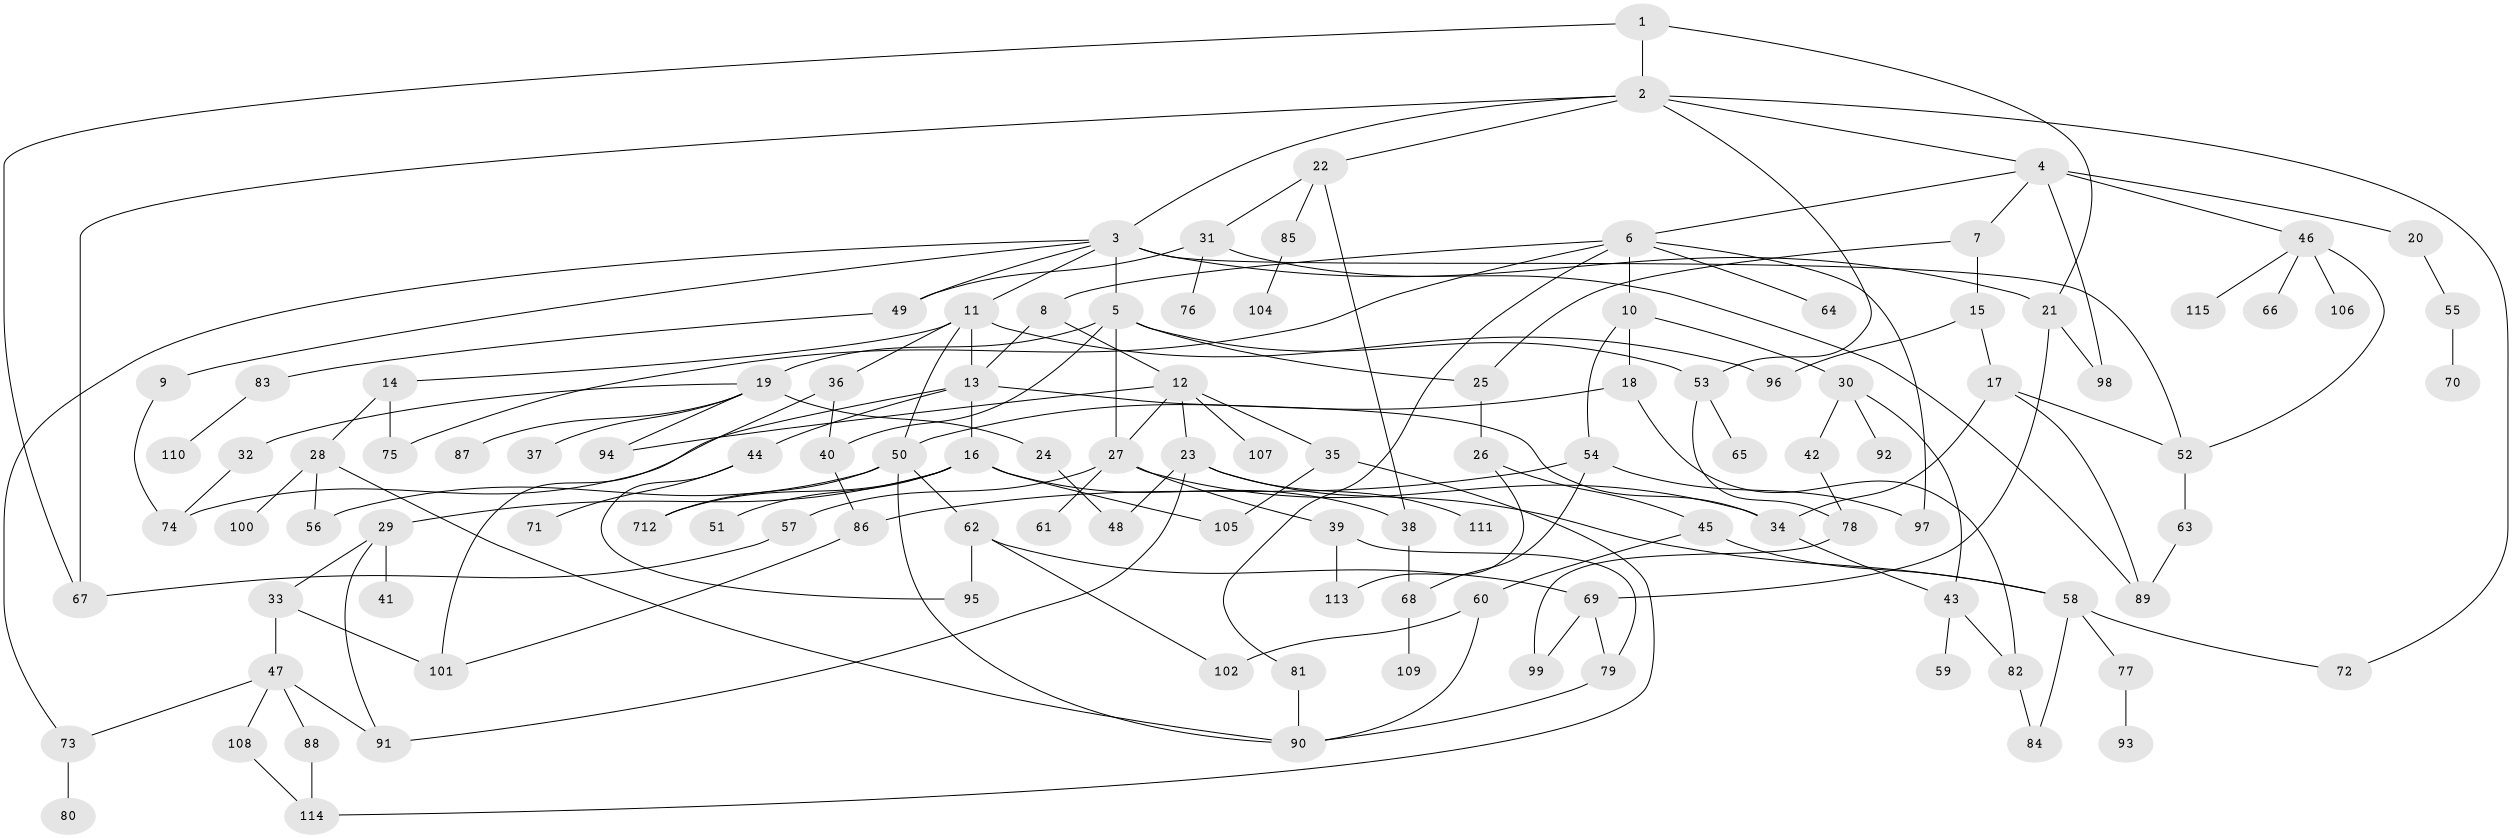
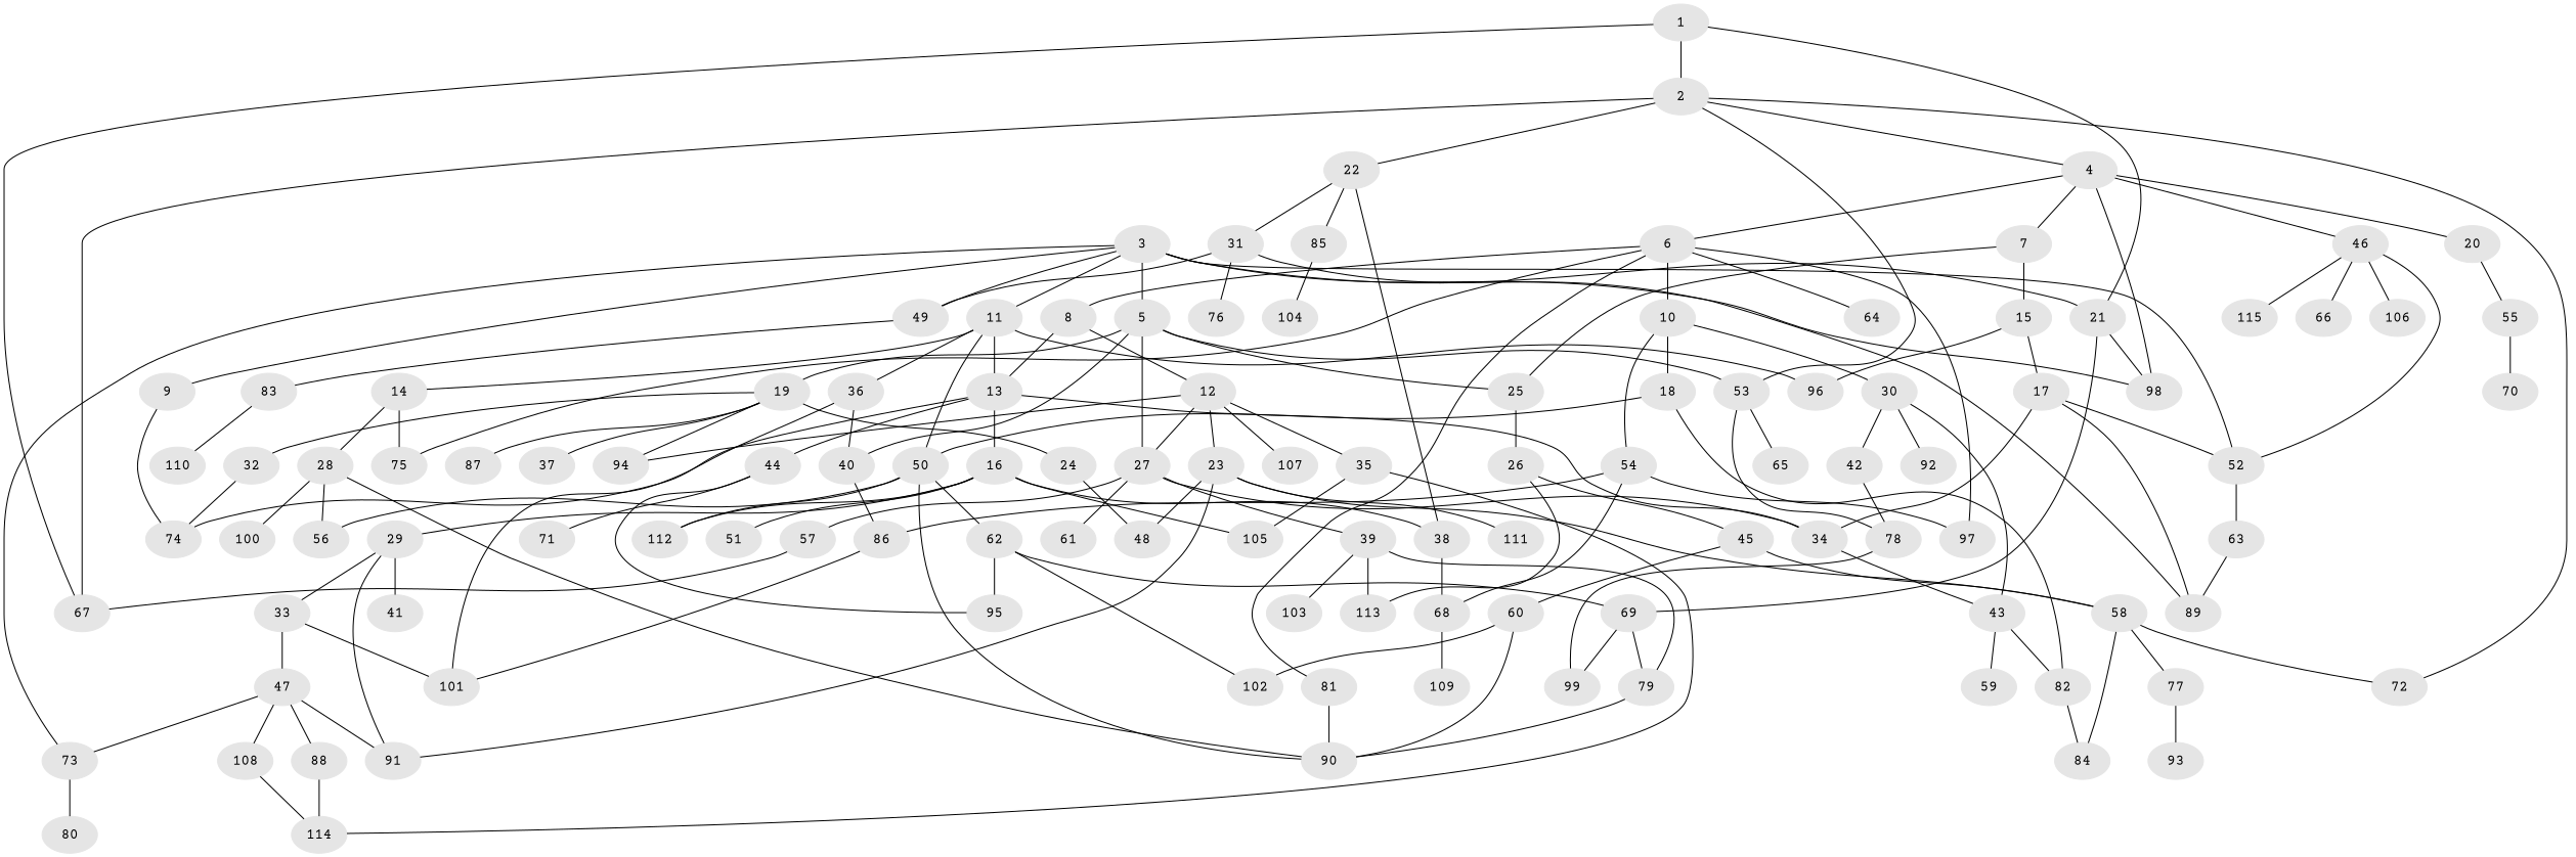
  graph {
    fontname="Courier Prime"
    node [color=gray90 fontname="Courier Prime" style=filled]
    edge [fontname="Courier Prime"]
    1
    2
    21
    67
    3
    4
    22
    53
    72
    98
    69
    5
    9
    11
    49
    52
    73
    6
    7
    20
    46
    38
    31
    85
    78
    65
    19
    25
    27
    40
    74
    13
    14
    36
    50
    96
    83
    63
    80
    8
    10
    64
    75
    81
    97
    15
    55
    66
    106
    115
    94
    24
    32
    37
    87
    26
    34
    39
    57
    61
    86
    12
    18
    30
    54
    90
    17
    23
    35
    107
    16
    44
    82
    42
    43
    92
    68
    28
    101
-   112 [label=712]
+   112
    56
    62
    48
    58
    111
    91
    105
    114
    29
    51
    71
    95
    100
    89
    33
    41
    84
    70
    79
    99
    76
    104
    47
    88
    108
    77
    45
    113
    60
+   103
    59
    109
    102
    110
    93
    1 -- 2
    1 -- 21
    1 -- 67
    2 -- 67
-   2 -- 3
+   98 -- 3
    2 -- 4
    2 -- 22
    2 -- 53
    2 -- 72
    21 -- 98
    21 -- 69
    3 -- 21
    3 -- 5
    3 -- 9
    3 -- 11
    3 -- 49
    3 -- 52
    3 -- 73
    4 -- 98
    4 -- 6
    4 -- 7
    4 -- 20
    4 -- 46
    22 -- 38
    22 -- 31
    22 -- 85
    53 -- 78
    53 -- 65
    69 -- 79
    69 -- 99
    5 -- 53
    5 -- 19
    5 -- 25
    5 -- 27
    5 -- 40
    9 -- 74
    11 -- 13
    11 -- 14
    11 -- 36
    11 -- 50
    11 -- 96
    49 -- 83
    52 -- 63
    73 -- 80
    6 -- 8
    6 -- 10
    6 -- 64
    6 -- 75
    6 -- 81
    6 -- 97
    7 -- 25
    7 -- 15
    20 -- 55
    46 -- 52
    46 -- 66
    46 -- 106
    46 -- 115
    38 -- 68
    31 -- 49
    31 -- 89
    31 -- 76
    85 -- 104
    78 -- 99
    19 -- 94
    19 -- 24
    19 -- 32
    19 -- 37
    19 -- 87
    25 -- 26
    27 -- 34
    27 -- 39
    27 -- 57
    27 -- 61
    40 -- 86
    13 -- 74
    13 -- 34
    13 -- 16
    13 -- 44
    14 -- 75
    14 -- 28
    36 -- 40
    36 -- 101
    50 -- 90
    50 -- 112
    50 -- 56
    50 -- 62
    83 -- 110
    63 -- 89
    8 -- 13
    8 -- 12
    10 -- 18
    10 -- 30
    10 -- 54
    81 -- 90
    15 -- 96
    15 -- 17
    55 -- 70
    24 -- 48
    32 -- 74
    26 -- 45
    26 -- 113
    34 -- 43
    39 -- 79
    39 -- 113
+   39 -- 103
    57 -- 67
    86 -- 101
    12 -- 27
    12 -- 94
    12 -- 23
    12 -- 35
    12 -- 107
    18 -- 50
    18 -- 82
    30 -- 42
    30 -- 43
    30 -- 92
    54 -- 97
    54 -- 86
    54 -- 68
    17 -- 52
    17 -- 34
    17 -- 89
    23 -- 48
    23 -- 58
    23 -- 111
    23 -- 91
    35 -- 105
    35 -- 114
    16 -- 38
    16 -- 112
    16 -- 105
    16 -- 29
    16 -- 51
    44 -- 71
    44 -- 95
    82 -- 84
    42 -- 78
    43 -- 82
    43 -- 59
    68 -- 109
    28 -- 90
    28 -- 56
    28 -- 100
    62 -- 69
    62 -- 95
    62 -- 102
    58 -- 72
    58 -- 84
    58 -- 77
    29 -- 91
    29 -- 33
    29 -- 41
    33 -- 101
    33 -- 47
    79 -- 90
    47 -- 73
    47 -- 91
    47 -- 88
    47 -- 108
    88 -- 114
    108 -- 114
    77 -- 93
    45 -- 58
    45 -- 60
    60 -- 90
    60 -- 102
  }
